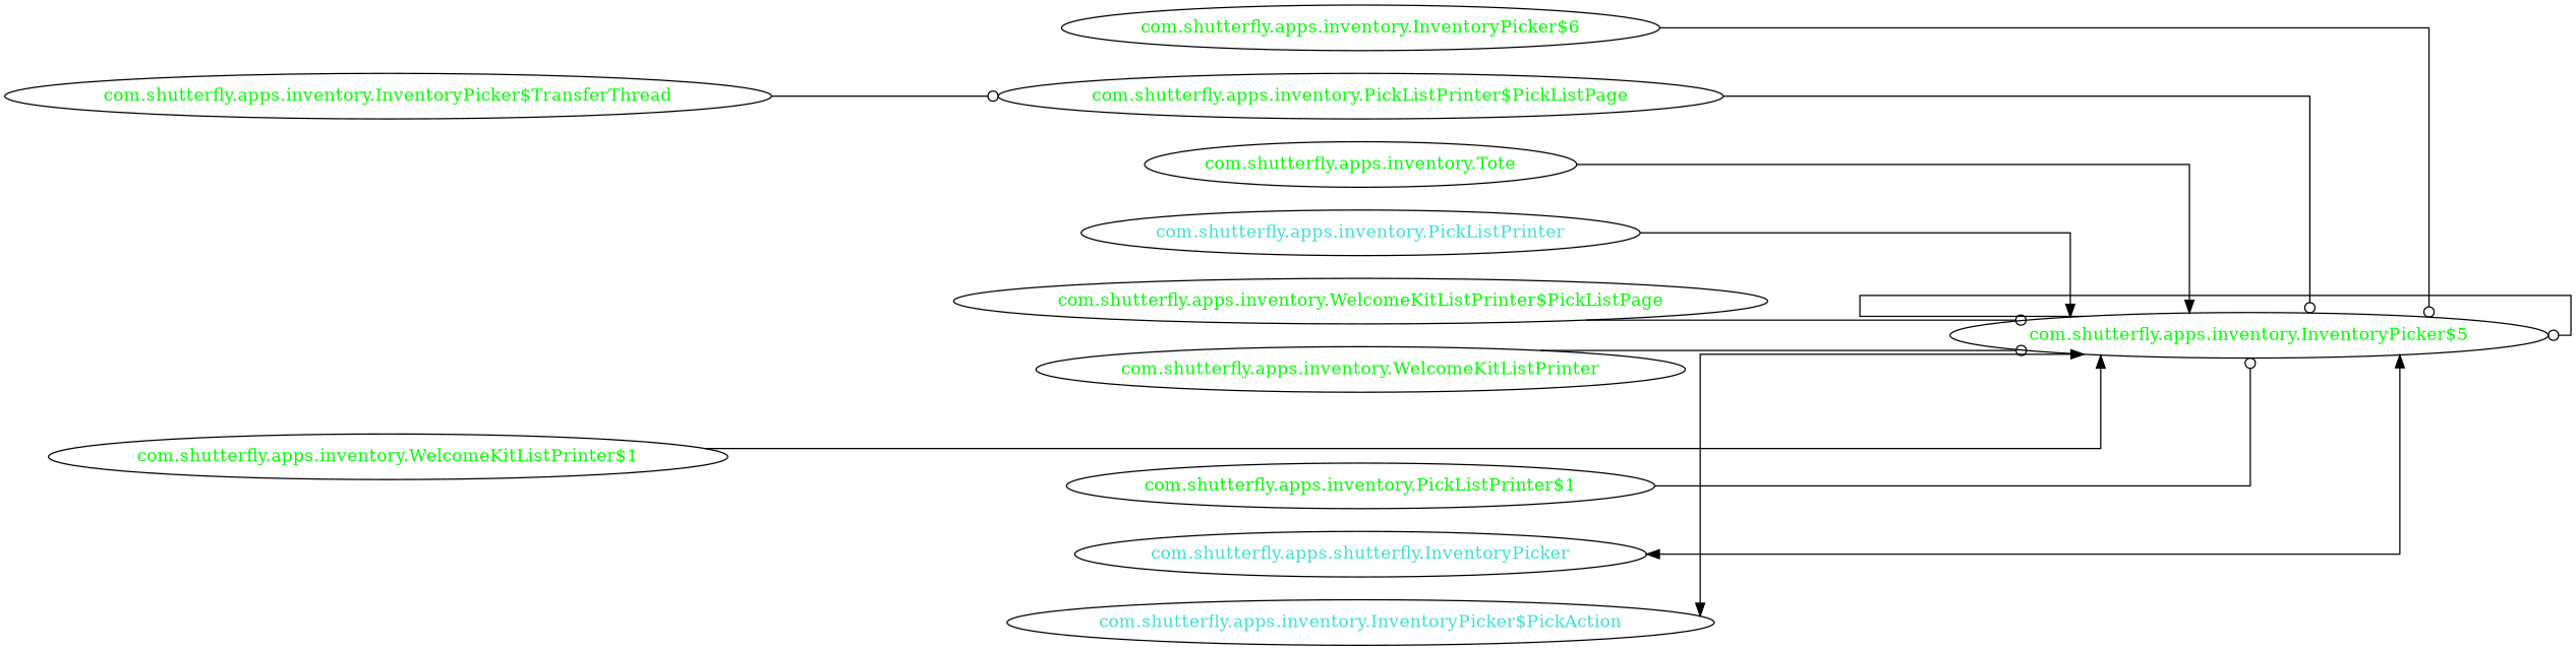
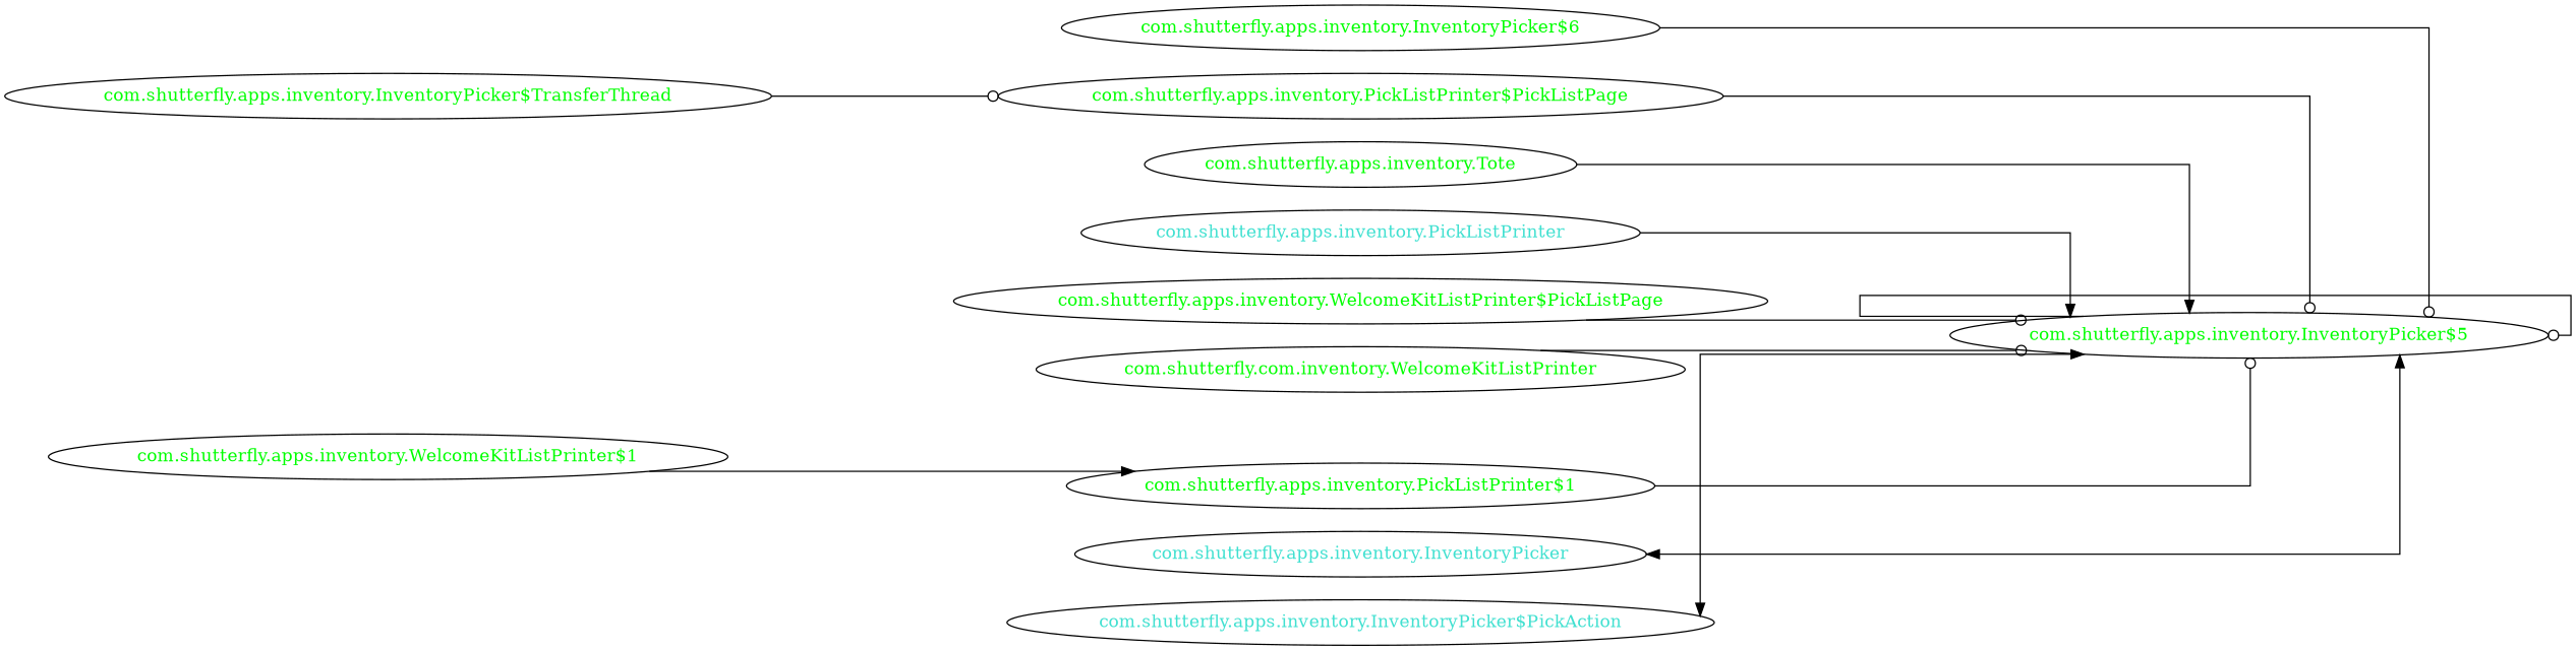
  digraph {
    concentrate=true
    rankdir=LR
    ranksep=2.0
    splines=ortho
    node [fontcolor=green]
    edge [arrowhead=odot]
    "com.shutterfly.apps.inventory.InventoryPicker$5"
    "com.shutterfly.apps.inventory.InventoryPicker$6"
    "com.shutterfly.apps.inventory.InventoryPicker$TransferThread"
    "com.shutterfly.apps.inventory.PickListPrinter$PickListPage"
    "com.shutterfly.apps.inventory.Tote"
    "com.shutterfly.apps.inventory.PickListPrinter" [fontcolor=turquoise]
    "com.shutterfly.apps.inventory.WelcomeKitListPrinter$PickListPage"
-   "com.shutterfly.apps.inventory.WelcomeKitListPrinter"
+   "com.shutterfly.apps.inventory.WelcomeKitListPrinter" [label="com.shutterfly.com.inventory.WelcomeKitListPrinter"]
    "com.shutterfly.apps.inventory.PickListPrinter$1"
    "com.shutterfly.apps.inventory.WelcomeKitListPrinter$1"
-   "com.shutterfly.apps.inventory.InventoryPicker" [fontcolor=turquoise label="com.shutterfly.apps.shutterfly.InventoryPicker"]
+   "com.shutterfly.apps.inventory.InventoryPicker" [fontcolor=turquoise]
    "com.shutterfly.apps.inventory.InventoryPicker$PickAction" [fontcolor=turquoise]
    "com.shutterfly.apps.inventory.InventoryPicker$5" -> "com.shutterfly.apps.inventory.InventoryPicker$5"
    "com.shutterfly.apps.inventory.InventoryPicker$6" -> "com.shutterfly.apps.inventory.InventoryPicker$5"
    "com.shutterfly.apps.inventory.InventoryPicker$TransferThread" -> "com.shutterfly.apps.inventory.PickListPrinter$PickListPage"
    "com.shutterfly.apps.inventory.PickListPrinter$PickListPage" -> "com.shutterfly.apps.inventory.InventoryPicker$5"
    "com.shutterfly.apps.inventory.Tote" -> "com.shutterfly.apps.inventory.InventoryPicker$5" [arrowhead=normal]
    "com.shutterfly.apps.inventory.PickListPrinter" -> "com.shutterfly.apps.inventory.InventoryPicker$5" [arrowhead=normal]
    "com.shutterfly.apps.inventory.WelcomeKitListPrinter$PickListPage" -> "com.shutterfly.apps.inventory.InventoryPicker$5"
    "com.shutterfly.apps.inventory.WelcomeKitListPrinter" -> "com.shutterfly.apps.inventory.InventoryPicker$5"
    "com.shutterfly.apps.inventory.PickListPrinter$1" -> "com.shutterfly.apps.inventory.InventoryPicker$5"
-   "com.shutterfly.apps.inventory.WelcomeKitListPrinter$1" -> "com.shutterfly.apps.inventory.InventoryPicker$5" [arrowhead=normal]
+   "com.shutterfly.apps.inventory.WelcomeKitListPrinter$1" -> "com.shutterfly.apps.inventory.PickListPrinter$1" [arrowhead=normal]
    "com.shutterfly.apps.inventory.InventoryPicker" -> "com.shutterfly.apps.inventory.InventoryPicker$5" [dir=both arrowhead=""]
    "com.shutterfly.apps.inventory.InventoryPicker$PickAction" -> "com.shutterfly.apps.inventory.InventoryPicker$5" [dir=both arrowhead=""]
  }
